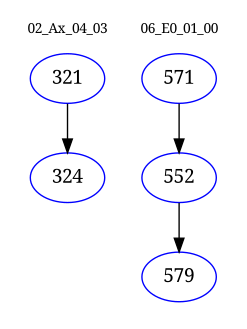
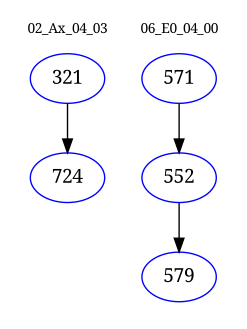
  digraph {
    fontname="Noto Serif"
    node [color=blue fontname="Noto Serif"]
    edge [color=black fontname="Noto Serif"]
    n1 [label=321]
-   n2 [label=324]
+   n2 [label=724]
    n3 [label=571]
    n4 [label=552]
    n5 [label=579]
    subgraph cluster_1 {
      color=white
      fontsize=10
      label="02_Ax_04_03"
      n1
      n2
    }
    subgraph cluster_2 {
      color=white
      fontsize=10
-     label="06_E0_01_00"
+     label="06_E0_04_00"
      n3
      n4
      n5
    }
    n1 -> n2
    n3 -> n4
    n4 -> n5
  }
